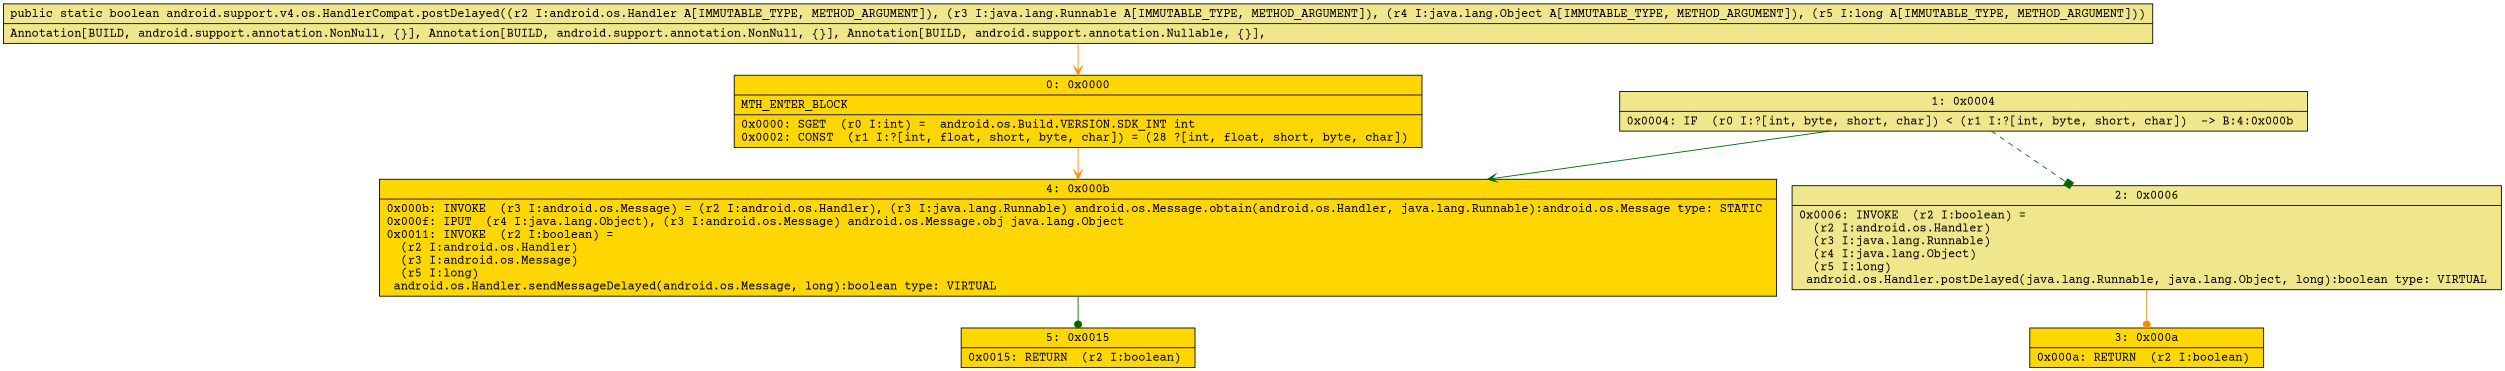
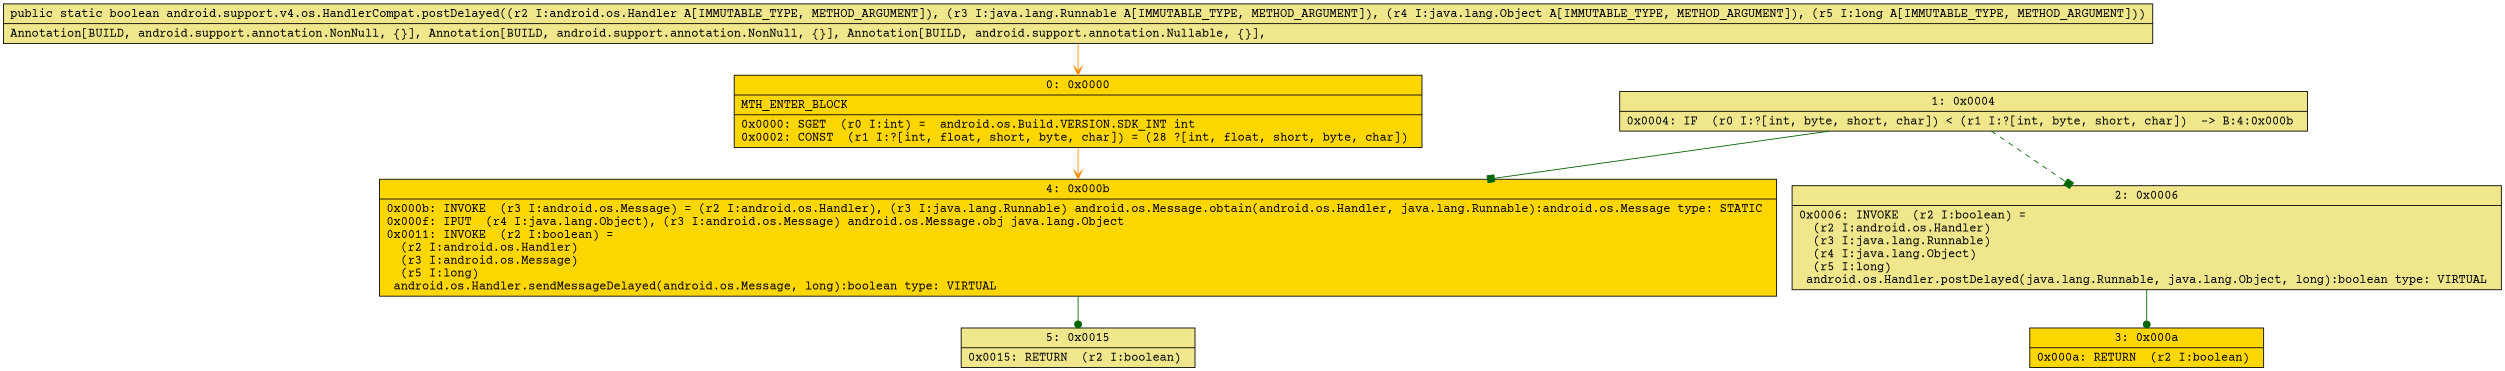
  digraph {
    fontname="Courier Prime"
    node [fillcolor=khaki fontname="Courier Prime" shape=record style=filled]
    edge [arrowhead=vee color=darkgreen fontname="Courier Prime"]
    n1 [fillcolor=gold label="{0\:\ 0x0000|MTH_ENTER_BLOCK\l|0x0000: SGET  (r0 I:int) =  android.os.Build.VERSION.SDK_INT int \l0x0002: CONST  (r1 I:?[int, float, short, byte, char]) = (28 ?[int, float, short, byte, char]) \l}"]
    n2 [fillcolor=gold label="{4\:\ 0x000b|0x000b: INVOKE  (r3 I:android.os.Message) = (r2 I:android.os.Handler), (r3 I:java.lang.Runnable) android.os.Message.obtain(android.os.Handler, java.lang.Runnable):android.os.Message type: STATIC \l0x000f: IPUT  (r4 I:java.lang.Object), (r3 I:android.os.Message) android.os.Message.obj java.lang.Object \l0x0011: INVOKE  (r2 I:boolean) = \l  (r2 I:android.os.Handler)\l  (r3 I:android.os.Message)\l  (r5 I:long)\l android.os.Handler.sendMessageDelayed(android.os.Message, long):boolean type: VIRTUAL \l}"]
    n3 [label="{1\:\ 0x0004|0x0004: IF  (r0 I:?[int, byte, short, char]) \< (r1 I:?[int, byte, short, char])  \-\> B:4:0x000b \l}"]
    n4 [label="{2\:\ 0x0006|0x0006: INVOKE  (r2 I:boolean) = \l  (r2 I:android.os.Handler)\l  (r3 I:java.lang.Runnable)\l  (r4 I:java.lang.Object)\l  (r5 I:long)\l android.os.Handler.postDelayed(java.lang.Runnable, java.lang.Object, long):boolean type: VIRTUAL \l}"]
    n5 [fillcolor=gold label="{3\:\ 0x000a|0x000a: RETURN  (r2 I:boolean) \l}"]
-   n6 [fillcolor=gold label="{5\:\ 0x0015|0x0015: RETURN  (r2 I:boolean) \l}"]
+   n6 [label="{5\:\ 0x0015|0x0015: RETURN  (r2 I:boolean) \l}"]
    n7 [label="{public static boolean android.support.v4.os.HandlerCompat.postDelayed((r2 I:android.os.Handler A[IMMUTABLE_TYPE, METHOD_ARGUMENT]), (r3 I:java.lang.Runnable A[IMMUTABLE_TYPE, METHOD_ARGUMENT]), (r4 I:java.lang.Object A[IMMUTABLE_TYPE, METHOD_ARGUMENT]), (r5 I:long A[IMMUTABLE_TYPE, METHOD_ARGUMENT]))  | Annotation[BUILD, android.support.annotation.NonNull, \{\}], Annotation[BUILD, android.support.annotation.NonNull, \{\}], Annotation[BUILD, android.support.annotation.Nullable, \{\}], \l}"]
    n1 -> n2 [color=darkorange]
    n2 -> n6 [arrowhead=dot]
-   n3 -> n2
+   n3 -> n2 [arrowhead=box]
    n3 -> n4 [arrowhead=box style=dashed]
-   n4 -> n5 [arrowhead=dot color=darkorange]
+   n4 -> n5 [arrowhead=dot]
    n7 -> n1 [color=darkorange]
  }
